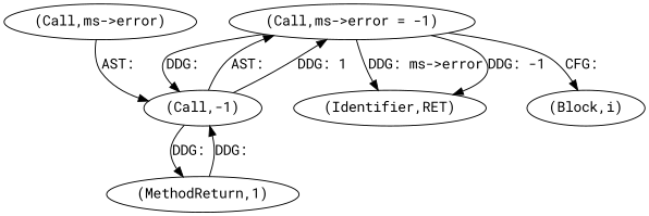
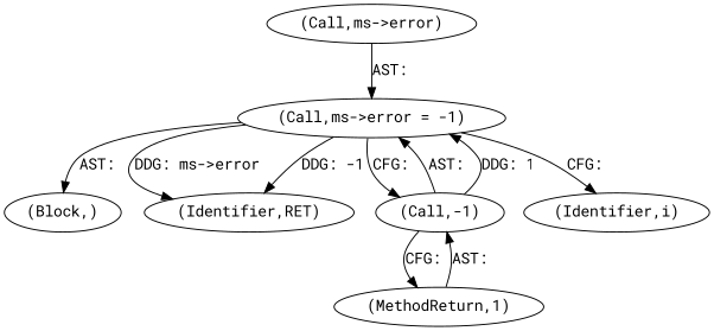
  digraph {
    fontname="Roboto Mono"
    node [fontname="Roboto Mono"]
    edge [fontname="Roboto Mono"]
    n1 [label="(Call,ms->error = -1)"]
    n2 [label="(Call,-1)"]
+   n3 [label="(Block,)"]
    n4 [label="(Identifier,RET)"]
-   n5 [label="(Block,i)"]
+   n5 [label="(Identifier,i)"]
    n6 [label="(MethodReturn,1)"]
    n7 [label="(Call,ms->error)"]
-   n1 -> n2 [label="DDG: "]
+   n1 -> n2 [label="CFG: "]
+   n1 -> n3 [label="AST: "]
    n1 -> n4 [label="DDG: ms->error"]
    n1 -> n4 [label="DDG: -1"]
    n1 -> n5 [label="CFG: "]
    n2 -> n1 [label="AST: "]
    n2 -> n1 [label="DDG: 1"]
-   n2 -> n6 [label="DDG: "]
-   n6 -> n2 [label="DDG: "]
-   n7 -> n2 [label="AST: "]
+   n2 -> n6 [label="CFG: "]
+   n6 -> n2 [label="AST: "]
+   n7 -> n1 [label="AST: "]
  }
